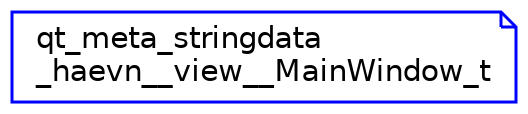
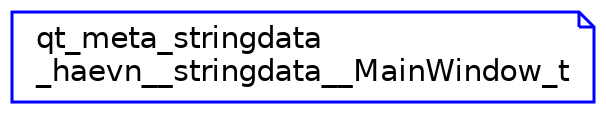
  digraph {
    rankdir=LR
-   n1 [color=blue fillcolor=white fontname=Helvetica fontsize=10 height=0.2 label="qt_meta_stringdata\l_haevn__view__MainWindow_t" shape=note style=filled width=0.4]
+   n1 [color=blue fillcolor=white fontname=Helvetica fontsize=10 height=0.2 label="qt_meta_stringdata\l_haevn__stringdata__MainWindow_t" shape=note style=filled width=0.4]
  }
